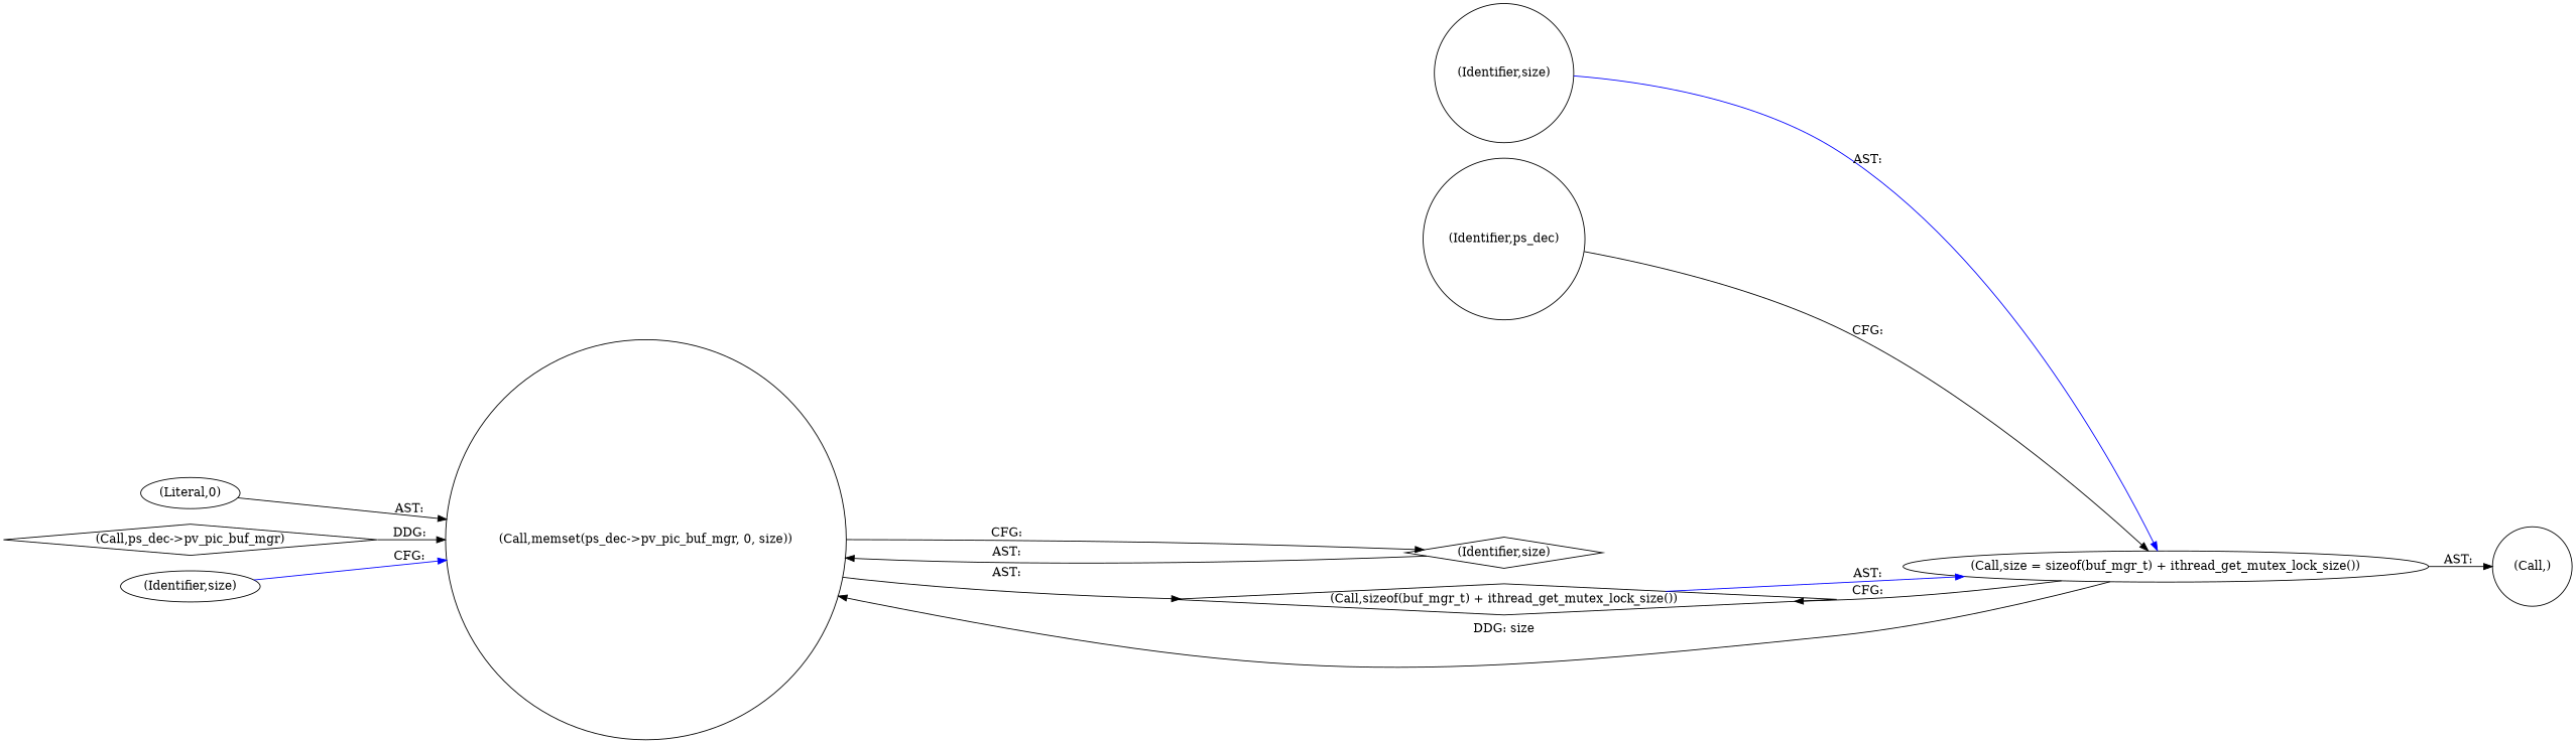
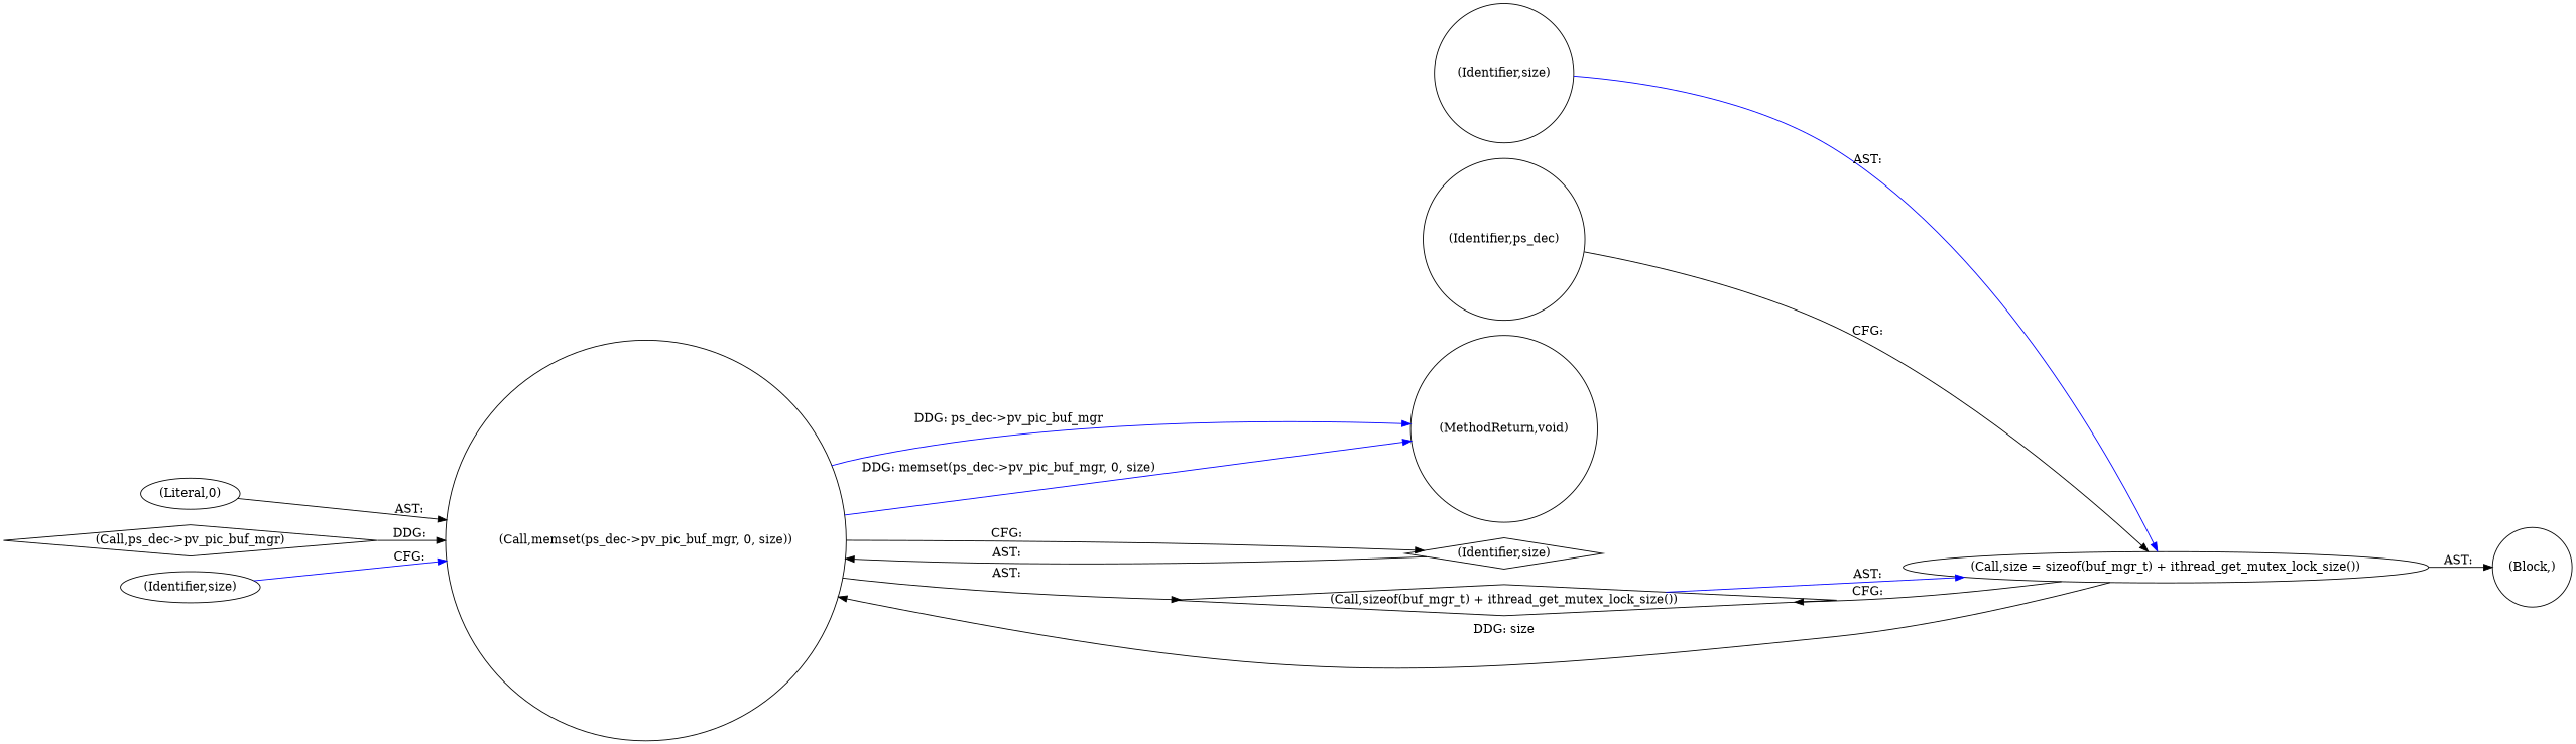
  digraph {
    rankdir=LR
    node [shape=circle]
    edge [color=black]
    n1 [label="(Call,memset(ps_dec->pv_pic_buf_mgr, 0, size))"]
+   n2 [label="(MethodReturn,void)"]
    n3 [label="(Identifier,size)" shape=diamond]
    n4 [label="(Call,sizeof(buf_mgr_t) + ithread_get_mutex_lock_size())" shape=diamond]
-   n5 [label="(Call,)"]
+   n5 [label="(Block,)"]
    n6 [label="(Call,size = sizeof(buf_mgr_t) + ithread_get_mutex_lock_size())" shape=ellipse]
    n7 [label="(Literal,0)" shape=ellipse]
    n8 [label="(Identifier,size)"]
    n9 [label="(Call,ps_dec->pv_pic_buf_mgr)" shape=diamond]
    n10 [label="(Identifier,ps_dec)"]
    n11 [label="(Identifier,size)" shape=ellipse]
+   n1 -> n2 [color=blue label="DDG: ps_dec->pv_pic_buf_mgr"]
+   n1 -> n2 [color=blue label="DDG: memset(ps_dec->pv_pic_buf_mgr, 0, size)"]
    n1 -> n3 [label="CFG: "]
    n1 -> n4 [label="AST: "]
    n3 -> n1 [label="AST: "]
    n4 -> n6 [color=blue label="AST: "]
    n6 -> n1 [label="DDG: size"]
    n6 -> n4 [label="CFG: "]
    n6 -> n5 [label="AST: "]
    n7 -> n1 [label="AST: "]
    n8 -> n6 [color=blue label="AST: "]
    n9 -> n1 [label="DDG: "]
    n10 -> n6 [label="CFG: "]
    n11 -> n1 [color=blue label="CFG: "]
  }
